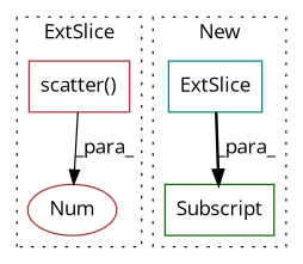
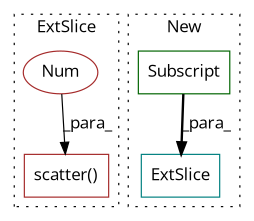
  digraph {
    fontname="Open Sans"
    node [color=brown fontname="Open Sans" shape=box]
    edge [fontname="Open Sans"]
    n1 [a=75 l="32,1" label="scatter()" s="5235,5293"]
    n2 [a=76 l=1 label=Num s=5267 shape=ellipse]
    n3 [a=63 color=darkgreen l="16,0" label=Subscript s="5334,0"]
    n4 [a=85 color=teal l=8 label=ExtSlice s=5334]
    subgraph cluster_1 {
      label=ExtSlice
      style=dotted
      n1
      n2
    }
    subgraph cluster_2 {
      label=New
      style=dotted
      n3
      n4
    }
-   n1 -> n2 [label=_para_ style=solid]
-   n4 -> n3 [label=_para_ style=bold]
+   n2 -> n1 [label=_para_ style=solid]
+   n3 -> n4 [label=_para_ style=bold]
  }
